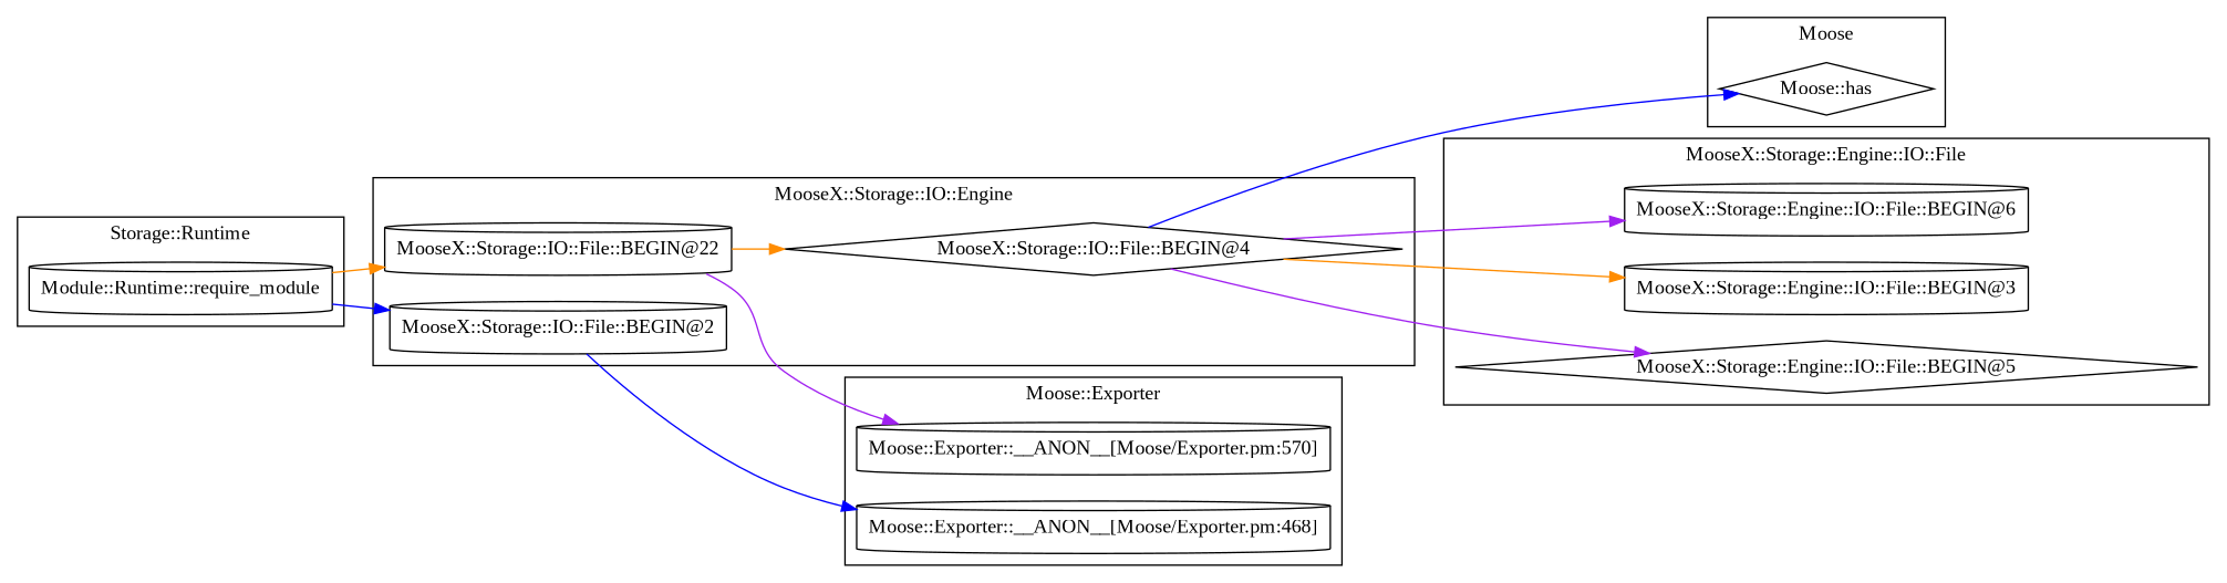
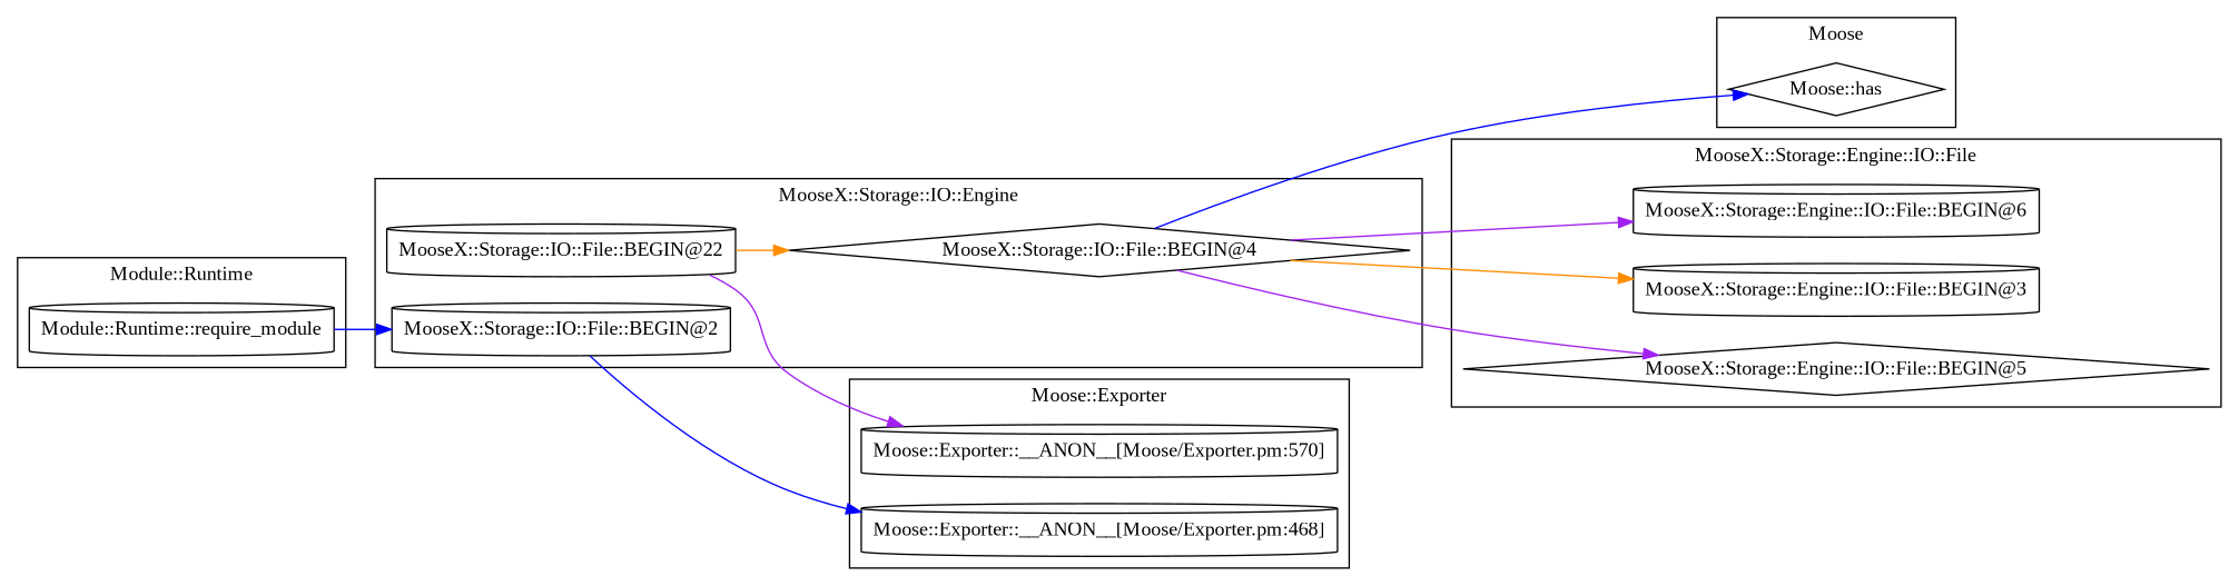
  digraph {
    fontname="Liberation Serif"
    rankdir=LR
    node [fontname="Liberation Serif" shape=cylinder]
    edge [color=purple fontname="Liberation Serif"]
    "Moose::has" [shape=diamond]
    "Moose::Exporter::__ANON__[Moose/Exporter.pm:570]"
    "Moose::Exporter::__ANON__[Moose/Exporter.pm:468]"
    "MooseX::Storage::IO::File::BEGIN@22"
    "MooseX::Storage::IO::File::BEGIN@4" [shape=diamond]
    "MooseX::Storage::IO::File::BEGIN@2"
    "Module::Runtime::require_module"
    "MooseX::Storage::Engine::IO::File::BEGIN@6"
    "MooseX::Storage::Engine::IO::File::BEGIN@3"
    "MooseX::Storage::Engine::IO::File::BEGIN@5" [shape=diamond]
    subgraph cluster_1 {
      label=Moose
      "Moose::has"
    }
    subgraph cluster_2 {
      label="Moose::Exporter"
      "Moose::Exporter::__ANON__[Moose/Exporter.pm:570]"
      "Moose::Exporter::__ANON__[Moose/Exporter.pm:468]"
    }
    subgraph cluster_3 {
      label="MooseX::Storage::IO::Engine"
      "MooseX::Storage::IO::File::BEGIN@22"
      "MooseX::Storage::IO::File::BEGIN@4"
      "MooseX::Storage::IO::File::BEGIN@2"
    }
    subgraph cluster_4 {
-     label="Storage::Runtime"
+     label="Module::Runtime"
      "Module::Runtime::require_module"
    }
    subgraph cluster_5 {
      label="MooseX::Storage::Engine::IO::File"
      "MooseX::Storage::Engine::IO::File::BEGIN@6"
      "MooseX::Storage::Engine::IO::File::BEGIN@3"
      "MooseX::Storage::Engine::IO::File::BEGIN@5"
    }
    "MooseX::Storage::IO::File::BEGIN@22" -> "Moose::Exporter::__ANON__[Moose/Exporter.pm:570]"
    "MooseX::Storage::IO::File::BEGIN@22" -> "MooseX::Storage::IO::File::BEGIN@4" [color=darkorange]
    "MooseX::Storage::IO::File::BEGIN@4" -> "Moose::has" [color=blue]
    "MooseX::Storage::IO::File::BEGIN@4" -> "MooseX::Storage::Engine::IO::File::BEGIN@6"
    "MooseX::Storage::IO::File::BEGIN@4" -> "MooseX::Storage::Engine::IO::File::BEGIN@3" [color=darkorange]
    "MooseX::Storage::IO::File::BEGIN@4" -> "MooseX::Storage::Engine::IO::File::BEGIN@5"
    "MooseX::Storage::IO::File::BEGIN@2" -> "Moose::Exporter::__ANON__[Moose/Exporter.pm:468]" [color=blue]
-   "Module::Runtime::require_module" -> "MooseX::Storage::IO::File::BEGIN@22" [color=darkorange]
    "Module::Runtime::require_module" -> "MooseX::Storage::IO::File::BEGIN@2" [color=blue]
  }
